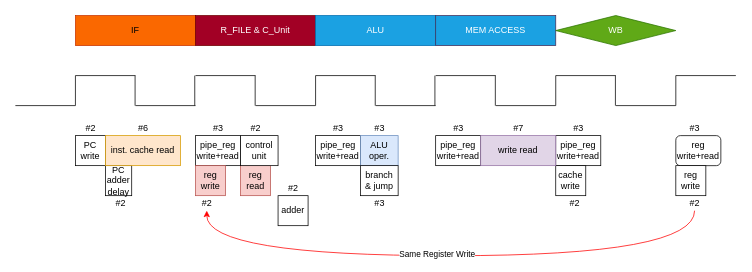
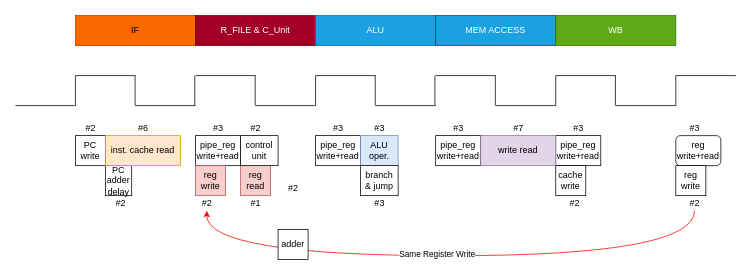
  <mxCell id="0" />
  <mxCell id="1" parent="0" />
  <mxCell id="2" value="IF" style="rounded=0;whiteSpace=wrap;html=1;fillColor=#fa6800;strokeColor=#C73500;fontColor=#000000;" parent="1" vertex="1"><mxGeometry x="100" y="20" width="160" height="40" as="geometry" /></mxCell>
  <mxCell id="3" value="R_FILE &amp;amp; C_Unit" style="rounded=0;whiteSpace=wrap;html=1;fillColor=#a20025;strokeColor=#6F0000;fontColor=#ffffff;" parent="1" vertex="1"><mxGeometry x="260" y="20" width="160" height="40" as="geometry" /></mxCell>
  <mxCell id="4" value="ALU" style="rounded=0;whiteSpace=wrap;html=1;fillColor=#1ba1e2;strokeColor=#006EAF;fontColor=#ffffff;" parent="1" vertex="1"><mxGeometry x="420" y="20" width="160" height="40" as="geometry" /></mxCell>
  <mxCell id="5" value="MEM ACCESS" style="rounded=0;whiteSpace=wrap;html=1;fillColor=#1ba1e2;strokeColor=#432D57;fontColor=#ffffff;" parent="1" vertex="1"><mxGeometry x="580" y="20" width="160" height="40" as="geometry" /></mxCell>
- <mxCell id="6" value="WB" style="rhombus;whiteSpace=wrap;html=1;fillColor=#60a917;strokeColor=#2D7600;fontColor=#ffffff;" parent="1" vertex="1"><mxGeometry x="740" y="20" width="160" height="40" as="geometry" /></mxCell>
+ <mxCell id="6" value="WB" style="rounded=0;whiteSpace=wrap;html=1;fillColor=#60a917;strokeColor=#2D7600;fontColor=#ffffff;" parent="1" vertex="1"><mxGeometry x="740" y="20" width="160" height="40" as="geometry" /></mxCell>
  <mxCell id="7" value="PC write" style="rounded=0;whiteSpace=wrap;html=1;" parent="1" vertex="1"><mxGeometry x="100" y="180" width="40" height="40" as="geometry" /></mxCell>
  <mxCell id="8" value="" style="group" parent="1" vertex="1" connectable="0"><mxGeometry x="20" y="100" width="960" height="40" as="geometry" /></mxCell>
  <mxCell id="9" value="" style="endArrow=none;html=1;" parent="8" edge="1"><mxGeometry width="50" height="50" relative="1" as="geometry"><mxPoint x="160" y="40" as="sourcePoint" /><mxPoint x="240" y="40" as="targetPoint" /></mxGeometry></mxCell>
  <mxCell id="10" value="" style="endArrow=none;html=1;" parent="8" edge="1"><mxGeometry width="50" height="50" relative="1" as="geometry"><mxPoint x="320" y="40" as="sourcePoint" /><mxPoint x="400" y="40" as="targetPoint" /></mxGeometry></mxCell>
  <mxCell id="11" value="" style="endArrow=none;html=1;" parent="8" edge="1"><mxGeometry width="50" height="50" relative="1" as="geometry"><mxPoint x="80" as="sourcePoint" /><mxPoint x="160" as="targetPoint" /></mxGeometry></mxCell>
  <mxCell id="12" value="" style="endArrow=none;html=1;" parent="8" edge="1"><mxGeometry width="50" height="50" relative="1" as="geometry"><mxPoint x="240" as="sourcePoint" /><mxPoint x="320" as="targetPoint" /></mxGeometry></mxCell>
  <mxCell id="13" value="" style="endArrow=none;html=1;" parent="8" edge="1"><mxGeometry width="50" height="50" relative="1" as="geometry"><mxPoint x="400" as="sourcePoint" /><mxPoint x="480" as="targetPoint" /></mxGeometry></mxCell>
  <mxCell id="14" value="" style="endArrow=none;html=1;" parent="8" edge="1"><mxGeometry width="50" height="50" relative="1" as="geometry"><mxPoint x="480" y="40" as="sourcePoint" /><mxPoint x="560" y="40" as="targetPoint" /></mxGeometry></mxCell>
  <mxCell id="15" value="" style="endArrow=none;html=1;" parent="8" edge="1"><mxGeometry width="50" height="50" relative="1" as="geometry"><mxPoint x="560" as="sourcePoint" /><mxPoint x="640" as="targetPoint" /></mxGeometry></mxCell>
  <mxCell id="16" value="" style="endArrow=none;html=1;" parent="8" edge="1"><mxGeometry width="50" height="50" relative="1" as="geometry"><mxPoint x="640" y="40" as="sourcePoint" /><mxPoint x="720" y="40" as="targetPoint" /></mxGeometry></mxCell>
  <mxCell id="17" value="" style="endArrow=none;html=1;" parent="8" edge="1"><mxGeometry width="50" height="50" relative="1" as="geometry"><mxPoint x="720" as="sourcePoint" /><mxPoint x="800" as="targetPoint" /></mxGeometry></mxCell>
  <mxCell id="18" value="" style="endArrow=none;html=1;" parent="8" edge="1"><mxGeometry width="50" height="50" relative="1" as="geometry"><mxPoint x="800" y="40" as="sourcePoint" /><mxPoint x="880" y="40" as="targetPoint" /></mxGeometry></mxCell>
  <mxCell id="19" value="" style="endArrow=none;html=1;" parent="8" edge="1"><mxGeometry width="50" height="50" relative="1" as="geometry"><mxPoint x="80" y="40" as="sourcePoint" /><mxPoint x="80" as="targetPoint" /></mxGeometry></mxCell>
  <mxCell id="20" value="" style="endArrow=none;html=1;" parent="8" edge="1"><mxGeometry width="50" height="50" relative="1" as="geometry"><mxPoint x="159.5" y="40" as="sourcePoint" /><mxPoint x="159.5" as="targetPoint" /></mxGeometry></mxCell>
  <mxCell id="21" value="" style="endArrow=none;html=1;" parent="8" edge="1"><mxGeometry width="50" height="50" relative="1" as="geometry"><mxPoint x="239" y="40" as="sourcePoint" /><mxPoint x="239" as="targetPoint" /></mxGeometry></mxCell>
  <mxCell id="22" value="" style="endArrow=none;html=1;" parent="8" edge="1"><mxGeometry width="50" height="50" relative="1" as="geometry"><mxPoint x="319.5" y="40" as="sourcePoint" /><mxPoint x="319.5" as="targetPoint" /></mxGeometry></mxCell>
  <mxCell id="23" value="" style="endArrow=none;html=1;" parent="8" edge="1"><mxGeometry width="50" height="50" relative="1" as="geometry"><mxPoint x="400" y="40" as="sourcePoint" /><mxPoint x="400" as="targetPoint" /></mxGeometry></mxCell>
  <mxCell id="24" value="" style="endArrow=none;html=1;" parent="8" edge="1"><mxGeometry width="50" height="50" relative="1" as="geometry"><mxPoint x="479.5" y="40" as="sourcePoint" /><mxPoint x="479.5" as="targetPoint" /></mxGeometry></mxCell>
  <mxCell id="25" value="" style="endArrow=none;html=1;" parent="8" edge="1"><mxGeometry width="50" height="50" relative="1" as="geometry"><mxPoint x="559" y="40" as="sourcePoint" /><mxPoint x="559" as="targetPoint" /></mxGeometry></mxCell>
  <mxCell id="26" value="" style="endArrow=none;html=1;" parent="8" edge="1"><mxGeometry width="50" height="50" relative="1" as="geometry"><mxPoint x="639.5" y="40" as="sourcePoint" /><mxPoint x="639.5" as="targetPoint" /></mxGeometry></mxCell>
  <mxCell id="27" value="" style="endArrow=none;html=1;" parent="8" edge="1"><mxGeometry width="50" height="50" relative="1" as="geometry"><mxPoint x="720" y="40" as="sourcePoint" /><mxPoint x="720" as="targetPoint" /></mxGeometry></mxCell>
  <mxCell id="28" value="" style="endArrow=none;html=1;" parent="8" edge="1"><mxGeometry width="50" height="50" relative="1" as="geometry"><mxPoint x="799.5" y="40" as="sourcePoint" /><mxPoint x="799.5" as="targetPoint" /></mxGeometry></mxCell>
  <mxCell id="29" value="" style="endArrow=none;html=1;" parent="8" edge="1"><mxGeometry width="50" height="50" relative="1" as="geometry"><mxPoint x="880" y="40" as="sourcePoint" /><mxPoint x="880" as="targetPoint" /></mxGeometry></mxCell>
  <mxCell id="30" value="" style="endArrow=none;html=1;" parent="8" edge="1"><mxGeometry width="50" height="50" relative="1" as="geometry"><mxPoint y="40" as="sourcePoint" /><mxPoint x="80" y="40" as="targetPoint" /></mxGeometry></mxCell>
  <mxCell id="31" value="" style="endArrow=none;html=1;" parent="8" edge="1"><mxGeometry width="50" height="50" relative="1" as="geometry"><mxPoint x="880" as="sourcePoint" /><mxPoint x="960" as="targetPoint" /></mxGeometry></mxCell>
  <mxCell id="32" value="PC adder delay" style="rounded=0;whiteSpace=wrap;html=1;" parent="1" vertex="1"><mxGeometry x="140" y="220" width="35" height="40" as="geometry" /></mxCell>
  <mxCell id="33" value="reg write+read" style="whiteSpace=wrap;html=1;rounded=1;" parent="1" vertex="1"><mxGeometry x="900" y="180" width="60" height="40" as="geometry" /></mxCell>
  <mxCell id="34" value="reg write" style="rounded=0;whiteSpace=wrap;html=1;" parent="1" vertex="1"><mxGeometry x="900" y="220" width="40" height="40" as="geometry" /></mxCell>
  <mxCell id="35" value="pipe_reg write+read" style="rounded=0;whiteSpace=wrap;html=1;" parent="1" vertex="1"><mxGeometry x="740" y="180" width="60" height="40" as="geometry" /></mxCell>
  <mxCell id="36" value="pipe_reg write+read" style="rounded=0;whiteSpace=wrap;html=1;" parent="1" vertex="1"><mxGeometry x="580" y="180" width="60" height="40" as="geometry" /></mxCell>
  <mxCell id="37" value="pipe_reg write+read" style="rounded=0;whiteSpace=wrap;html=1;" parent="1" vertex="1"><mxGeometry x="420" y="180" width="60" height="40" as="geometry" /></mxCell>
  <mxCell id="38" value="pipe_reg write+read" style="rounded=0;whiteSpace=wrap;html=1;" parent="1" vertex="1"><mxGeometry x="260" y="180" width="60" height="40" as="geometry" /></mxCell>
  <mxCell id="39" value="reg write" style="rounded=0;whiteSpace=wrap;html=1;fillColor=#f8cecc;strokeColor=#b85450;" parent="1" vertex="1"><mxGeometry x="260" y="220" width="40" height="40" as="geometry" /></mxCell>
  <mxCell id="40" value="reg read" style="rounded=0;whiteSpace=wrap;html=1;fillColor=#f8cecc;strokeColor=#b85450;" parent="1" vertex="1"><mxGeometry x="320" y="220" width="40" height="40" as="geometry" /></mxCell>
  <mxCell id="41" value="ALU oper." style="rounded=0;whiteSpace=wrap;html=1;fillColor=#dae8fc;strokeColor=#6c8ebf;" parent="1" vertex="1"><mxGeometry x="480" y="180" width="50" height="40" as="geometry" /></mxCell>
  <mxCell id="42" value="branch &amp;amp; jump" style="rounded=0;whiteSpace=wrap;html=1;" parent="1" vertex="1"><mxGeometry x="480" y="220" width="50" height="40" as="geometry" /></mxCell>
  <mxCell id="43" value="cache write" style="rounded=0;whiteSpace=wrap;html=1;" parent="1" vertex="1"><mxGeometry x="740" y="220" width="40" height="40" as="geometry" /></mxCell>
  <mxCell id="44" value="write read" style="rounded=0;whiteSpace=wrap;html=1;fillColor=#e1d5e7;strokeColor=#9673a6;" parent="1" vertex="1"><mxGeometry x="640" y="180" width="100" height="40" as="geometry" /></mxCell>
  <mxCell id="45" value="#3" style="text;html=1;align=center;verticalAlign=middle;resizable=0;points=[];autosize=1;strokeColor=none;" parent="1" vertex="1"><mxGeometry x="490" y="260" width="30" height="20" as="geometry" /></mxCell>
  <mxCell id="46" value="#6" style="text;html=1;align=center;verticalAlign=middle;resizable=0;points=[];autosize=1;strokeColor=none;" parent="1" vertex="1"><mxGeometry x="175" y="160" width="30" height="20" as="geometry" /></mxCell>
  <mxCell id="47" value="#3" style="text;html=1;align=center;verticalAlign=middle;resizable=0;points=[];autosize=1;strokeColor=none;" parent="1" vertex="1"><mxGeometry x="595" y="160" width="30" height="20" as="geometry" /></mxCell>
  <mxCell id="48" value="#3" style="text;html=1;align=center;verticalAlign=middle;resizable=0;points=[];autosize=1;strokeColor=none;" parent="1" vertex="1"><mxGeometry x="435" y="160" width="30" height="20" as="geometry" /></mxCell>
  <mxCell id="49" value="#3" style="text;html=1;align=center;verticalAlign=middle;resizable=0;points=[];autosize=1;strokeColor=none;" parent="1" vertex="1"><mxGeometry x="910" y="160" width="30" height="20" as="geometry" /></mxCell>
  <mxCell id="50" value="#3" style="text;html=1;align=center;verticalAlign=middle;resizable=0;points=[];autosize=1;strokeColor=none;" parent="1" vertex="1"><mxGeometry x="275" y="160" width="30" height="20" as="geometry" /></mxCell>
+ <mxCell id="51" value="#1" style="text;html=1;align=center;verticalAlign=middle;resizable=0;points=[];autosize=1;strokeColor=none;" parent="1" vertex="1"><mxGeometry x="325" y="260" width="30" height="20" as="geometry" /></mxCell>
  <mxCell id="52" value="#2" style="text;html=1;align=center;verticalAlign=middle;resizable=0;points=[];autosize=1;strokeColor=none;" parent="1" vertex="1"><mxGeometry x="260" y="260" width="30" height="20" as="geometry" /></mxCell>
  <mxCell id="53" style="edgeStyle=orthogonalEdgeStyle;orthogonalLoop=1;jettySize=auto;html=1;curved=1;strokeColor=#FF0000;" parent="1" source="55" target="52" edge="1"><mxGeometry relative="1" as="geometry"><Array as="points"><mxPoint x="925" y="340" /><mxPoint x="275" y="340" /></Array></mxGeometry></mxCell>
  <mxCell id="54" value="Same Register Write" style="edgeLabel;html=1;align=center;verticalAlign=middle;resizable=0;points=[];" parent="53" vertex="1" connectable="0"><mxGeometry x="0.053" y="-3" relative="1" as="geometry"><mxPoint x="1" as="offset" /></mxGeometry></mxCell>
  <mxCell id="55" value="#2" style="text;html=1;align=center;verticalAlign=middle;resizable=0;points=[];autosize=1;strokeColor=none;" parent="1" vertex="1"><mxGeometry x="910" y="260" width="30" height="20" as="geometry" /></mxCell>
  <mxCell id="56" value="#2" style="text;html=1;align=center;verticalAlign=middle;resizable=0;points=[];autosize=1;strokeColor=none;" parent="1" vertex="1"><mxGeometry x="750" y="260" width="30" height="20" as="geometry" /></mxCell>
  <mxCell id="57" value="#3" style="text;html=1;align=center;verticalAlign=middle;resizable=0;points=[];autosize=1;strokeColor=none;" parent="1" vertex="1"><mxGeometry x="755" y="160" width="30" height="20" as="geometry" /></mxCell>
  <mxCell id="58" value="#2" style="text;html=1;align=center;verticalAlign=middle;resizable=0;points=[];autosize=1;strokeColor=none;" parent="1" vertex="1"><mxGeometry x="105" y="160" width="30" height="20" as="geometry" /></mxCell>
  <mxCell id="59" value="#2" style="text;html=1;align=center;verticalAlign=middle;resizable=0;points=[];autosize=1;strokeColor=none;" parent="1" vertex="1"><mxGeometry x="145" y="260" width="30" height="20" as="geometry" /></mxCell>
  <mxCell id="60" value="#3" style="text;html=1;align=center;verticalAlign=middle;resizable=0;points=[];autosize=1;strokeColor=none;" parent="1" vertex="1"><mxGeometry x="490" y="160" width="30" height="20" as="geometry" /></mxCell>
  <mxCell id="61" value="control unit" style="rounded=0;whiteSpace=wrap;html=1;" parent="1" vertex="1"><mxGeometry x="320" y="180" width="50" height="40" as="geometry" /></mxCell>
  <mxCell id="62" value="#2" style="text;html=1;align=center;verticalAlign=middle;resizable=0;points=[];autosize=1;strokeColor=none;" parent="1" vertex="1"><mxGeometry x="325" y="160" width="30" height="20" as="geometry" /></mxCell>
  <mxCell id="63" value="inst. cache read" style="rounded=0;whiteSpace=wrap;html=1;fillColor=#ffe6cc;strokeColor=#d79b00;" parent="1" vertex="1"><mxGeometry x="140" y="180" width="100" height="40" as="geometry" /></mxCell>
  <mxCell id="64" value="#7&lt;span style=&quot;color: rgba(0 , 0 , 0 , 0) ; font-family: monospace ; font-size: 0px&quot;&gt;%3CmxGraphModel%3E%3Croot%3E%3CmxCell%20id%3D%220%22%2F%3E%3CmxCell%20id%3D%221%22%20parent%3D%220%22%2F%3E%3CmxCell%20id%3D%222%22%20value%3D%22%234%22%20style%3D%22text%3Bhtml%3D1%3Balign%3Dcenter%3BverticalAlign%3Dmiddle%3Bresizable%3D0%3Bpoints%3D%5B%5D%3Bautosize%3D1%3BstrokeColor%3Dnone%3B%22%20vertex%3D%221%22%20parent%3D%221%22%3E%3CmxGeometry%20x%3D%22600%22%20y%3D%22400%22%20width%3D%2230%22%20height%3D%2220%22%20as%3D%22geometry%22%2F%3E%3C%2FmxCell%3E%3C%2Froot%3E%3C%2FmxGraphModel%3E&lt;/span&gt;" style="text;html=1;align=center;verticalAlign=middle;resizable=0;points=[];autosize=1;strokeColor=none;" parent="1" vertex="1"><mxGeometry x="675" y="160" width="30" height="20" as="geometry" /></mxCell>
- <mxCell id="65" value="adder" style="rounded=0;whiteSpace=wrap;html=1;" vertex="1" parent="1"><mxGeometry x="370" y="260" width="40" height="40" as="geometry" /></mxCell>
+ <mxCell id="65" value="adder" style="rounded=0;whiteSpace=wrap;html=1;" vertex="1" parent="1"><mxGeometry x="370" y="305" width="40" height="40" as="geometry" /></mxCell>
  <mxCell id="66" value="#2" style="text;html=1;align=center;verticalAlign=middle;resizable=0;points=[];autosize=1;strokeColor=none;" vertex="1" parent="1"><mxGeometry x="375" y="240" width="30" height="20" as="geometry" /></mxCell>
